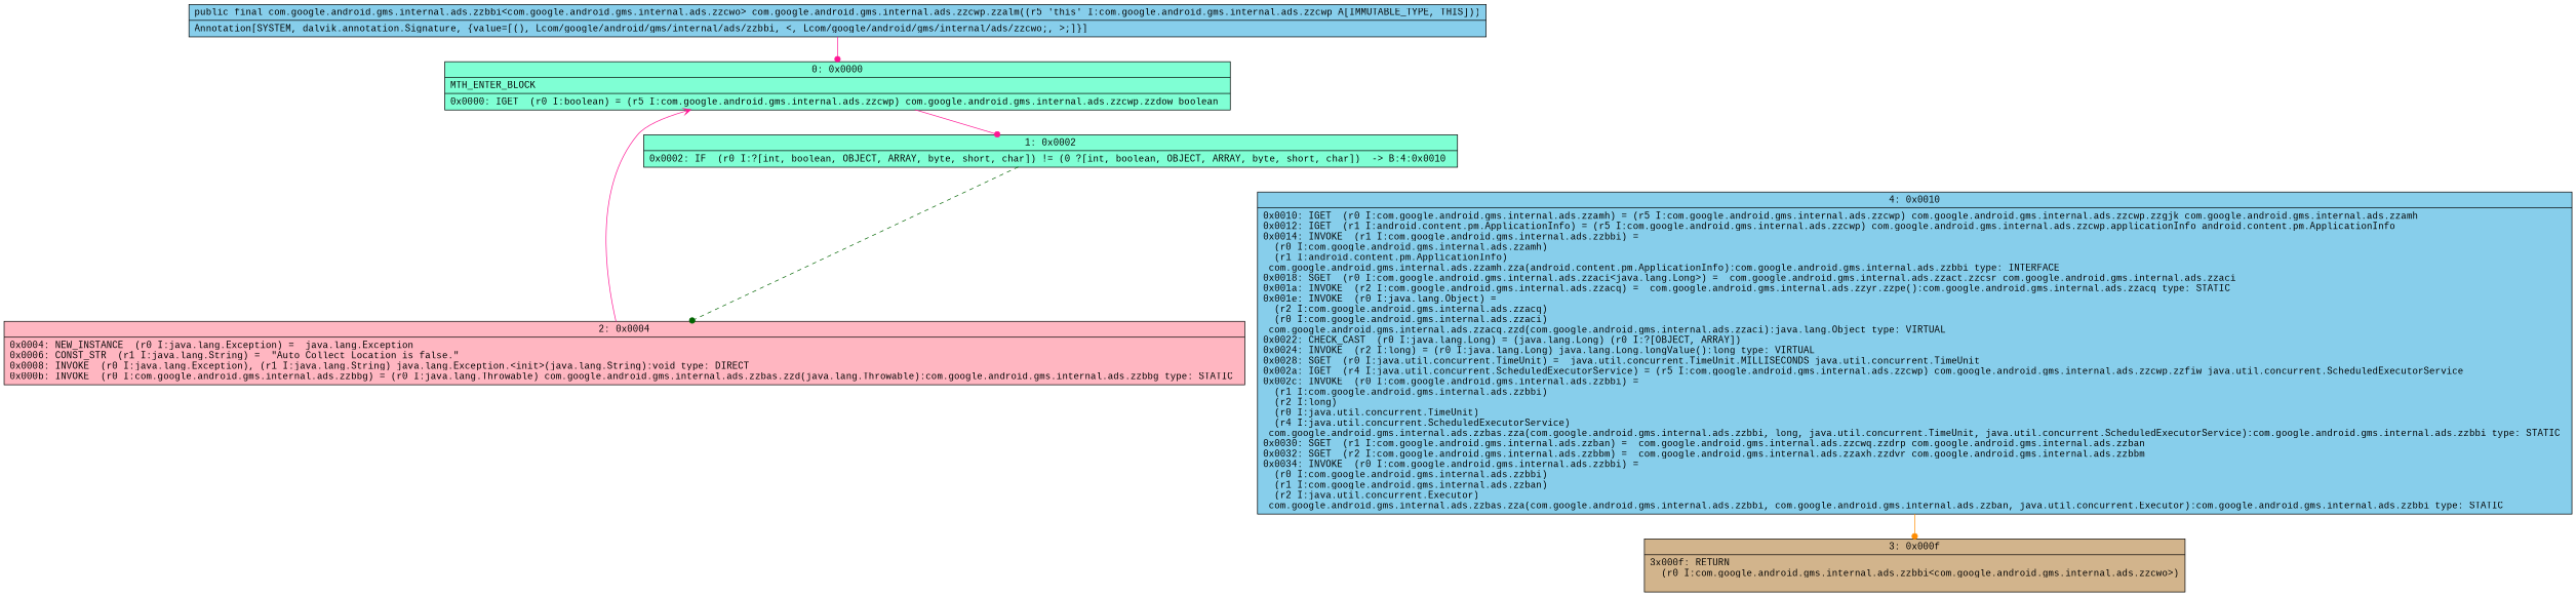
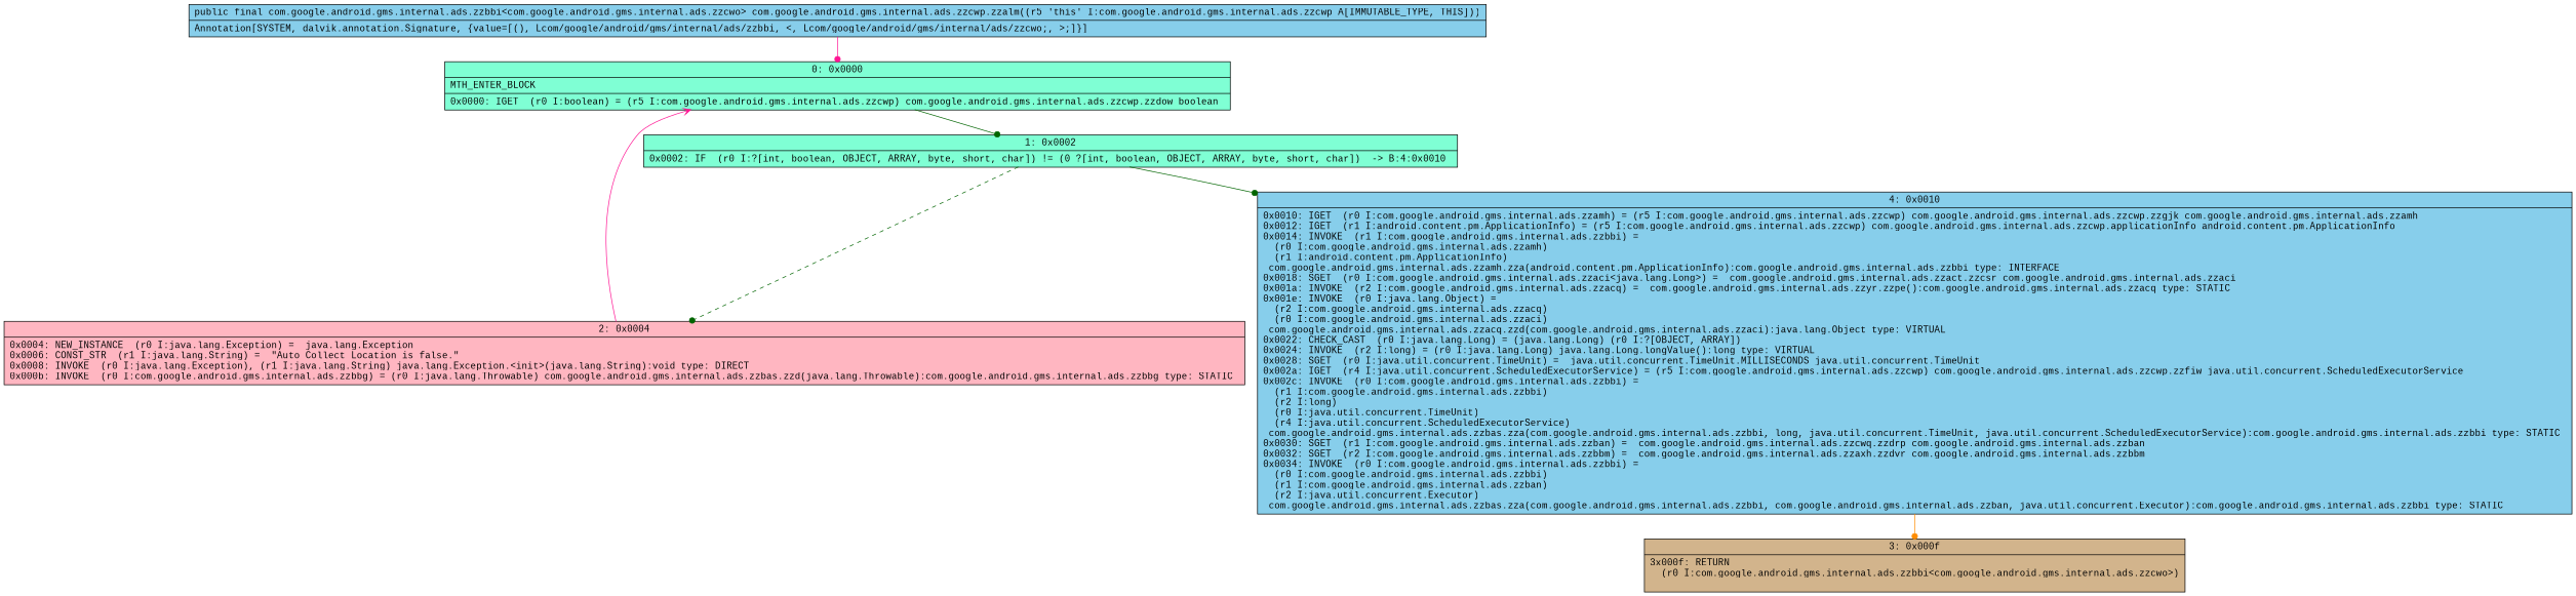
  digraph {
    fontname="Liberation Mono"
    node [fillcolor=aquamarine fontname="Liberation Mono" shape=record style=filled]
    edge [arrowhead=dot color=darkgreen fontname="Liberation Mono"]
    n1 [label="{0\:\ 0x0000|MTH_ENTER_BLOCK\l|0x0000: IGET  (r0 I:boolean) = (r5 I:com.google.android.gms.internal.ads.zzcwp) com.google.android.gms.internal.ads.zzcwp.zzdow boolean \l}"]
    n2 [label="{1\:\ 0x0002|0x0002: IF  (r0 I:?[int, boolean, OBJECT, ARRAY, byte, short, char]) != (0 ?[int, boolean, OBJECT, ARRAY, byte, short, char])  \-\> B:4:0x0010 \l}"]
    n3 [fillcolor=lightpink label="{2\:\ 0x0004|0x0004: NEW_INSTANCE  (r0 I:java.lang.Exception) =  java.lang.Exception \l0x0006: CONST_STR  (r1 I:java.lang.String) =  \"Auto Collect Location is false.\" \l0x0008: INVOKE  (r0 I:java.lang.Exception), (r1 I:java.lang.String) java.lang.Exception.\<init\>(java.lang.String):void type: DIRECT \l0x000b: INVOKE  (r0 I:com.google.android.gms.internal.ads.zzbbg) = (r0 I:java.lang.Throwable) com.google.android.gms.internal.ads.zzbas.zzd(java.lang.Throwable):com.google.android.gms.internal.ads.zzbbg type: STATIC \l}"]
    n4 [fillcolor=skyblue label="{4\:\ 0x0010|0x0010: IGET  (r0 I:com.google.android.gms.internal.ads.zzamh) = (r5 I:com.google.android.gms.internal.ads.zzcwp) com.google.android.gms.internal.ads.zzcwp.zzgjk com.google.android.gms.internal.ads.zzamh \l0x0012: IGET  (r1 I:android.content.pm.ApplicationInfo) = (r5 I:com.google.android.gms.internal.ads.zzcwp) com.google.android.gms.internal.ads.zzcwp.applicationInfo android.content.pm.ApplicationInfo \l0x0014: INVOKE  (r1 I:com.google.android.gms.internal.ads.zzbbi) = \l  (r0 I:com.google.android.gms.internal.ads.zzamh)\l  (r1 I:android.content.pm.ApplicationInfo)\l com.google.android.gms.internal.ads.zzamh.zza(android.content.pm.ApplicationInfo):com.google.android.gms.internal.ads.zzbbi type: INTERFACE \l0x0018: SGET  (r0 I:com.google.android.gms.internal.ads.zzaci\<java.lang.Long\>) =  com.google.android.gms.internal.ads.zzact.zzcsr com.google.android.gms.internal.ads.zzaci \l0x001a: INVOKE  (r2 I:com.google.android.gms.internal.ads.zzacq) =  com.google.android.gms.internal.ads.zzyr.zzpe():com.google.android.gms.internal.ads.zzacq type: STATIC \l0x001e: INVOKE  (r0 I:java.lang.Object) = \l  (r2 I:com.google.android.gms.internal.ads.zzacq)\l  (r0 I:com.google.android.gms.internal.ads.zzaci)\l com.google.android.gms.internal.ads.zzacq.zzd(com.google.android.gms.internal.ads.zzaci):java.lang.Object type: VIRTUAL \l0x0022: CHECK_CAST  (r0 I:java.lang.Long) = (java.lang.Long) (r0 I:?[OBJECT, ARRAY]) \l0x0024: INVOKE  (r2 I:long) = (r0 I:java.lang.Long) java.lang.Long.longValue():long type: VIRTUAL \l0x0028: SGET  (r0 I:java.util.concurrent.TimeUnit) =  java.util.concurrent.TimeUnit.MILLISECONDS java.util.concurrent.TimeUnit \l0x002a: IGET  (r4 I:java.util.concurrent.ScheduledExecutorService) = (r5 I:com.google.android.gms.internal.ads.zzcwp) com.google.android.gms.internal.ads.zzcwp.zzfiw java.util.concurrent.ScheduledExecutorService \l0x002c: INVOKE  (r0 I:com.google.android.gms.internal.ads.zzbbi) = \l  (r1 I:com.google.android.gms.internal.ads.zzbbi)\l  (r2 I:long)\l  (r0 I:java.util.concurrent.TimeUnit)\l  (r4 I:java.util.concurrent.ScheduledExecutorService)\l com.google.android.gms.internal.ads.zzbas.zza(com.google.android.gms.internal.ads.zzbbi, long, java.util.concurrent.TimeUnit, java.util.concurrent.ScheduledExecutorService):com.google.android.gms.internal.ads.zzbbi type: STATIC \l0x0030: SGET  (r1 I:com.google.android.gms.internal.ads.zzban) =  com.google.android.gms.internal.ads.zzcwq.zzdrp com.google.android.gms.internal.ads.zzban \l0x0032: SGET  (r2 I:com.google.android.gms.internal.ads.zzbbm) =  com.google.android.gms.internal.ads.zzaxh.zzdvr com.google.android.gms.internal.ads.zzbbm \l0x0034: INVOKE  (r0 I:com.google.android.gms.internal.ads.zzbbi) = \l  (r0 I:com.google.android.gms.internal.ads.zzbbi)\l  (r1 I:com.google.android.gms.internal.ads.zzban)\l  (r2 I:java.util.concurrent.Executor)\l com.google.android.gms.internal.ads.zzbas.zza(com.google.android.gms.internal.ads.zzbbi, com.google.android.gms.internal.ads.zzban, java.util.concurrent.Executor):com.google.android.gms.internal.ads.zzbbi type: STATIC \l}"]
    n5 [fillcolor=tan label="{3\:\ 0x000f|3x000f: RETURN  \l  (r0 I:com.google.android.gms.internal.ads.zzbbi\<com.google.android.gms.internal.ads.zzcwo\>)\l \l}"]
    n6 [fillcolor=skyblue label="{public final com.google.android.gms.internal.ads.zzbbi\<com.google.android.gms.internal.ads.zzcwo\> com.google.android.gms.internal.ads.zzcwp.zzalm((r5 'this' I:com.google.android.gms.internal.ads.zzcwp A[IMMUTABLE_TYPE, THIS]))  | Annotation[SYSTEM, dalvik.annotation.Signature, \{value=[(), Lcom\/google\/android\/gms\/internal\/ads\/zzbbi, \<, Lcom\/google\/android\/gms\/internal\/ads\/zzcwo;, \>;]\}]\l}"]
-   n1 -> n2 [color=deeppink]
+   n1 -> n2
    n2 -> n3 [style=dashed]
+   n2 -> n4
    n3 -> n1 [arrowhead=vee color=deeppink]
    n4 -> n5 [color=darkorange]
    n6 -> n1 [color=deeppink]
  }
